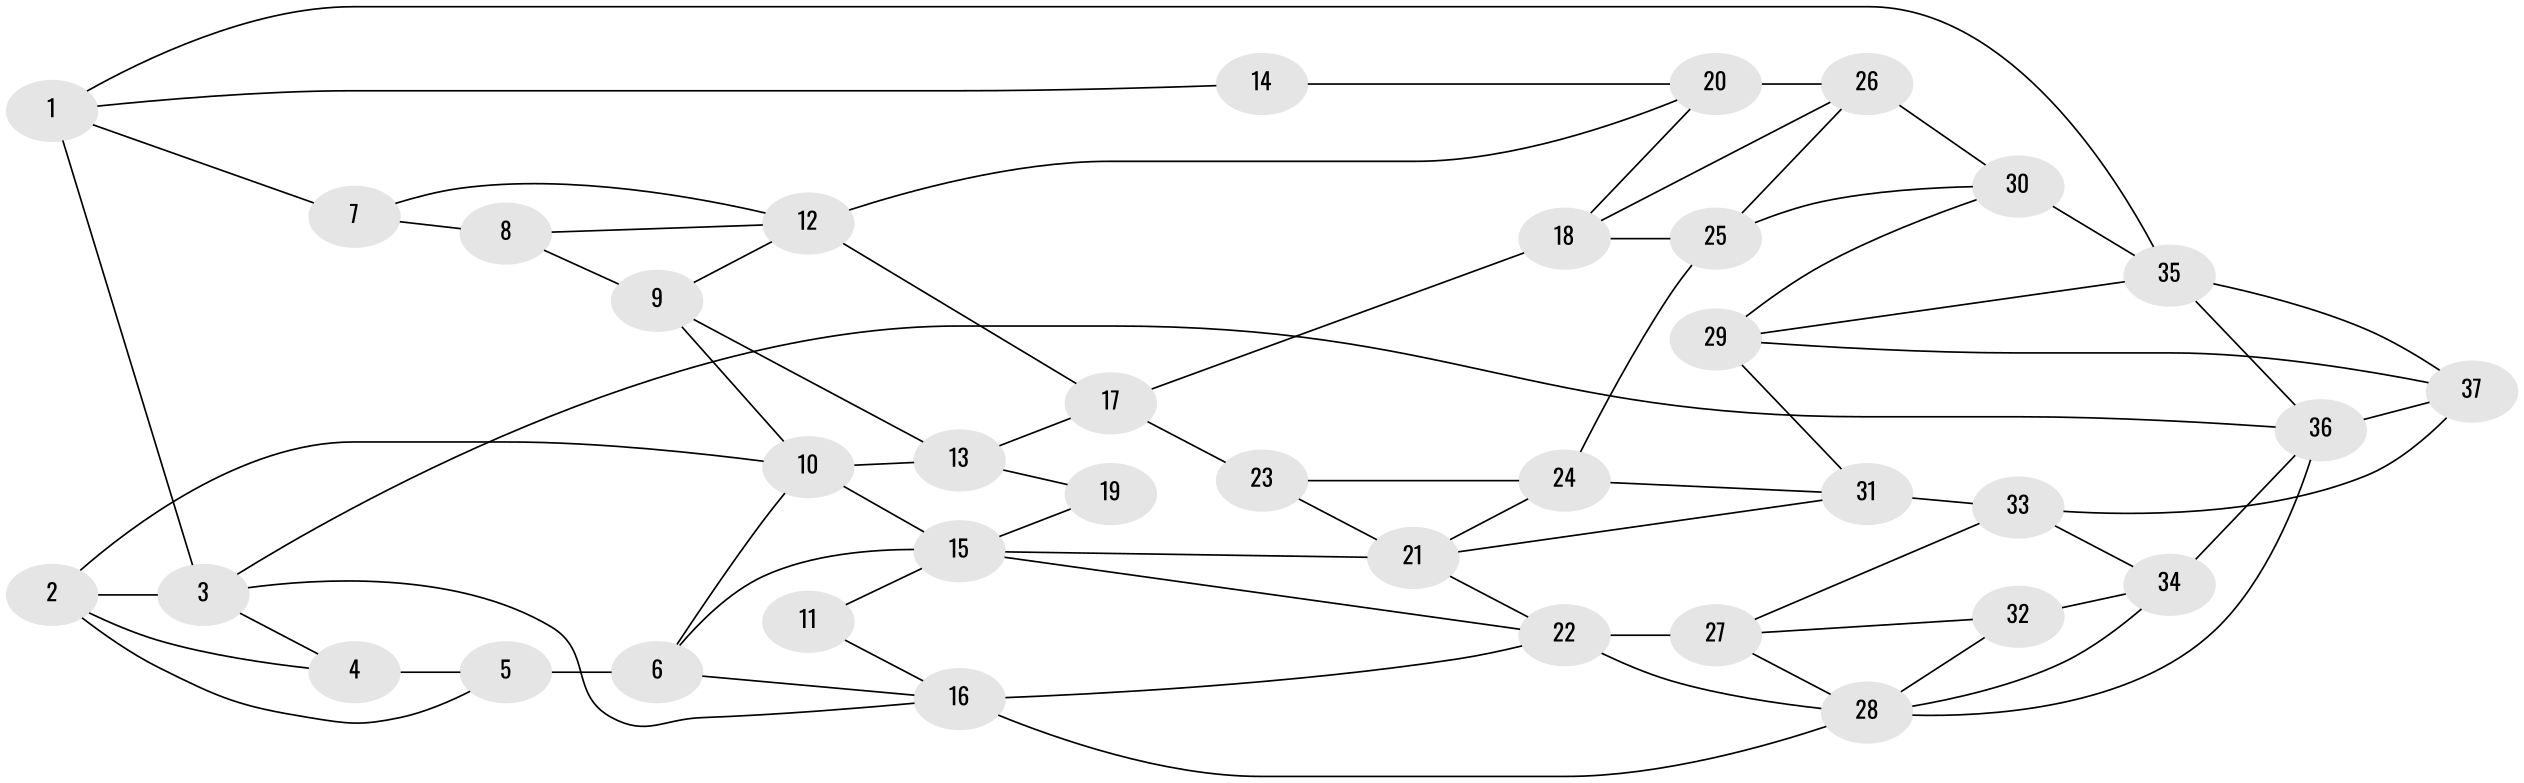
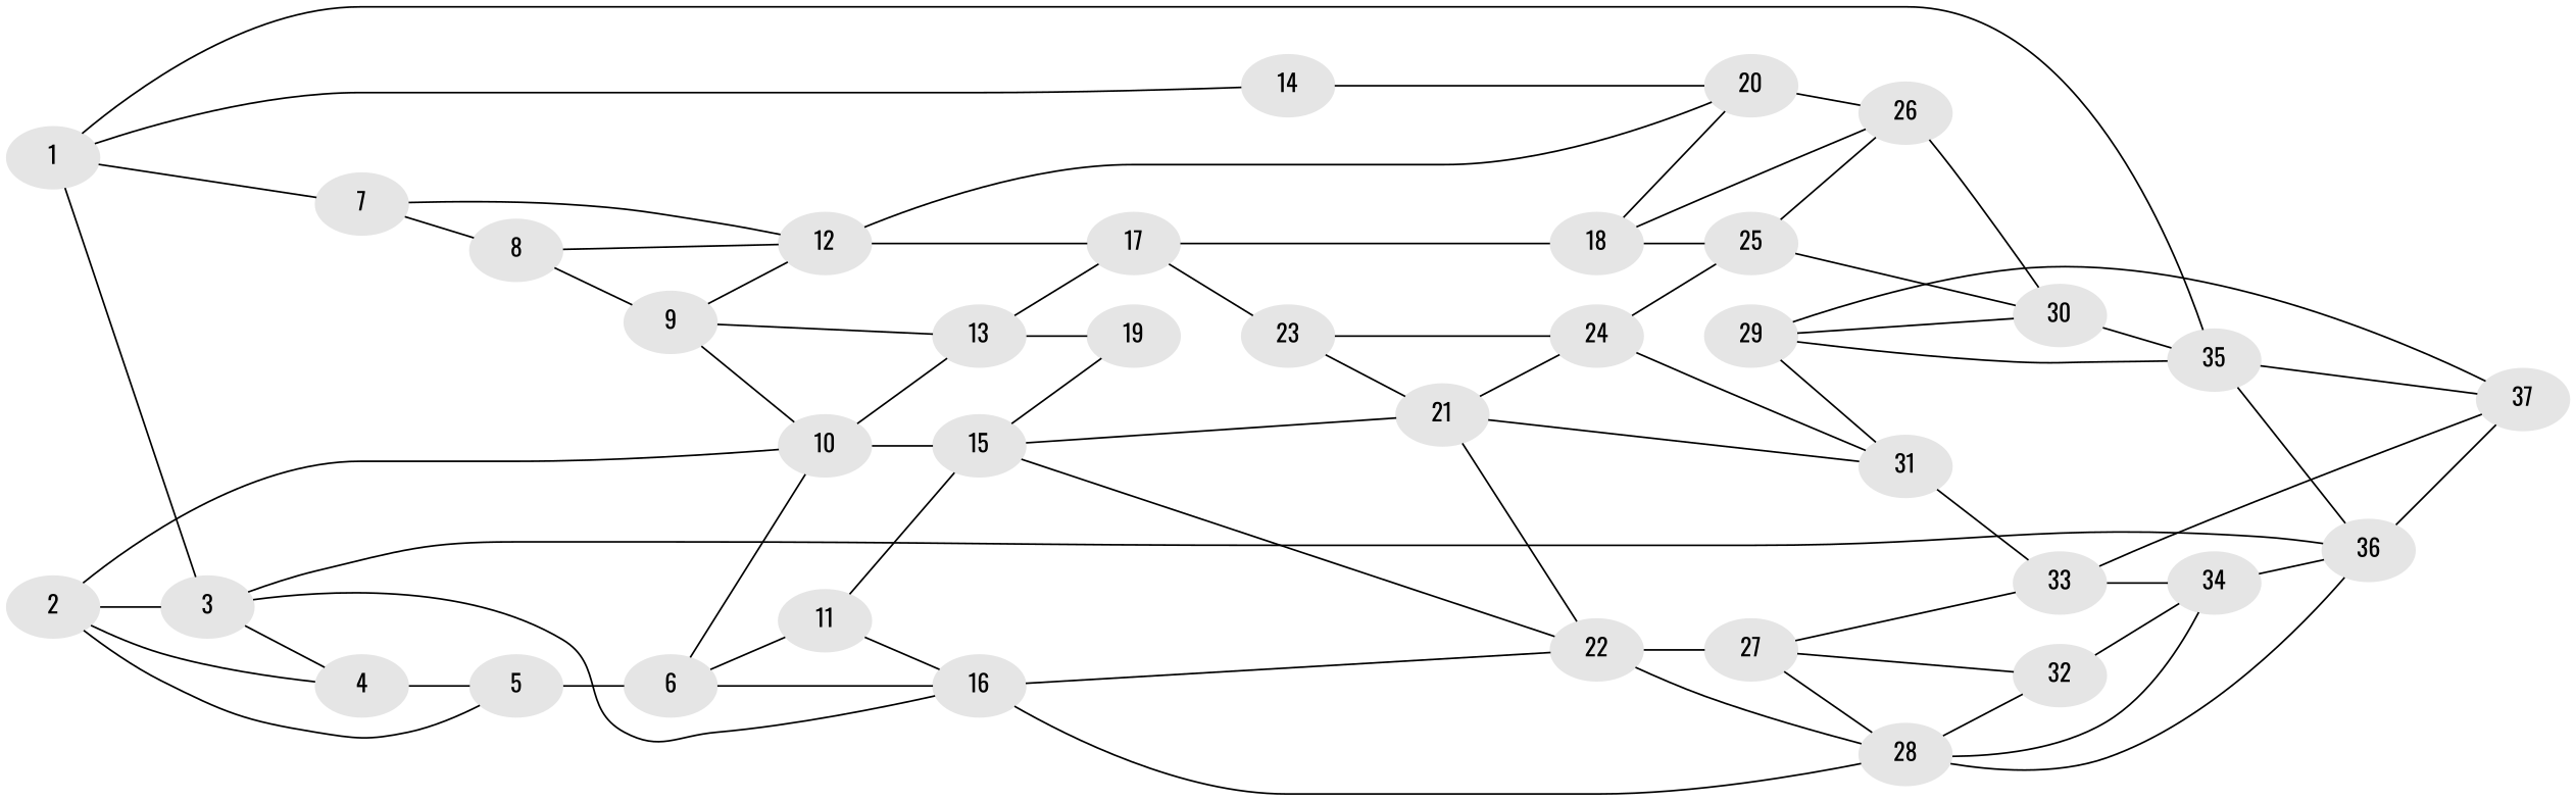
  graph {
    fontname=Oswald
    rankdir=LR
    node [color=gray90 fontname=Oswald style=filled]
    edge [fontname=Oswald weight=1.0]
    1
    3
    7
    14
    35
    4
    16
    36
    8
    12
    20
    37
    2
    5
    10
    6
    13
    15
    22
    28
    11
    9
    17
    19
    21
    18
    23
    26
    24
    31
    27
    32
    34
    25
    30
    33
    29
    1 -- 3
    1 -- 7
    1 -- 14
    1 -- 35
    3 -- 4
    3 -- 16
    3 -- 36
    7 -- 8 [weight=2.0]
    7 -- 12
    14 -- 20
    35 -- 36
    35 -- 37
    4 -- 5
    16 -- 22
    16 -- 28
    36 -- 37
    8 -- 12 [weight=2.0]
    8 -- 9 [weight=2.0]
    12 -- 20
    12 -- 17
    20 -- 26 [weight=2.0]
    2 -- 3 [weight=2.0]
    2 -- 4
    2 -- 5
    2 -- 10
    5 -- 6 [weight=2.0]
    10 -- 13
    10 -- 15 [weight=2.0]
    6 -- 16
    6 -- 10
-   6 -- 15
+   6 -- 11
    13 -- 17
    13 -- 19 [weight=2.0]
    15 -- 22
    15 -- 19
    15 -- 21
    22 -- 28
    22 -- 27
    28 -- 36
    28 -- 32
    28 -- 34
    11 -- 16 [weight=2.0]
    11 -- 15
    9 -- 12
    9 -- 10
    9 -- 13
    17 -- 18
    17 -- 23 [weight=2.0]
    21 -- 22
    21 -- 24
    21 -- 31
    18 -- 20
    18 -- 26
    18 -- 25
    23 -- 21
    23 -- 24 [weight=2.0]
    26 -- 30
    24 -- 31
    24 -- 25
    31 -- 33 [weight=2.0]
    27 -- 28
    27 -- 32 [weight=2.0]
    27 -- 33
    32 -- 34
    34 -- 36 [weight=2.0]
    25 -- 26 [weight=2.0]
    25 -- 30
    30 -- 35
    33 -- 37
    33 -- 34
    29 -- 35
    29 -- 37
    29 -- 31 [weight=2.0]
    29 -- 30
  }
